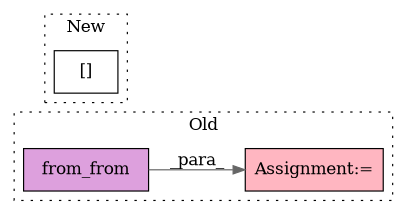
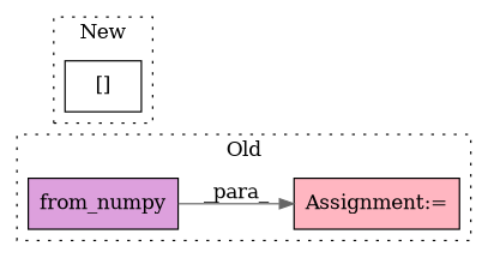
  digraph {
    rankdir=LR
    node [shape=box style=filled]
-   n1 [a=32 l="11,1" label=from_from s="772,784" fillcolor=plum]
+   n1 [a=32 l="11,1" label=from_numpy s="772,784" fillcolor=plum]
    n2 [a=7 l=1 label="Assignment:=" s=765 fillcolor=lightpink]
    n3 [a=2 l="8,1" label="[]" s="1010,1019" fillcolor=white]
    subgraph cluster_1 {
      label=Old
      style=dotted
      n1
      n2
    }
    subgraph cluster_2 {
      label=New
      style=dotted
      n3
    }
    n1 -> n2 [label=_para_ color=gray40 arrowhead=normal]
  }
